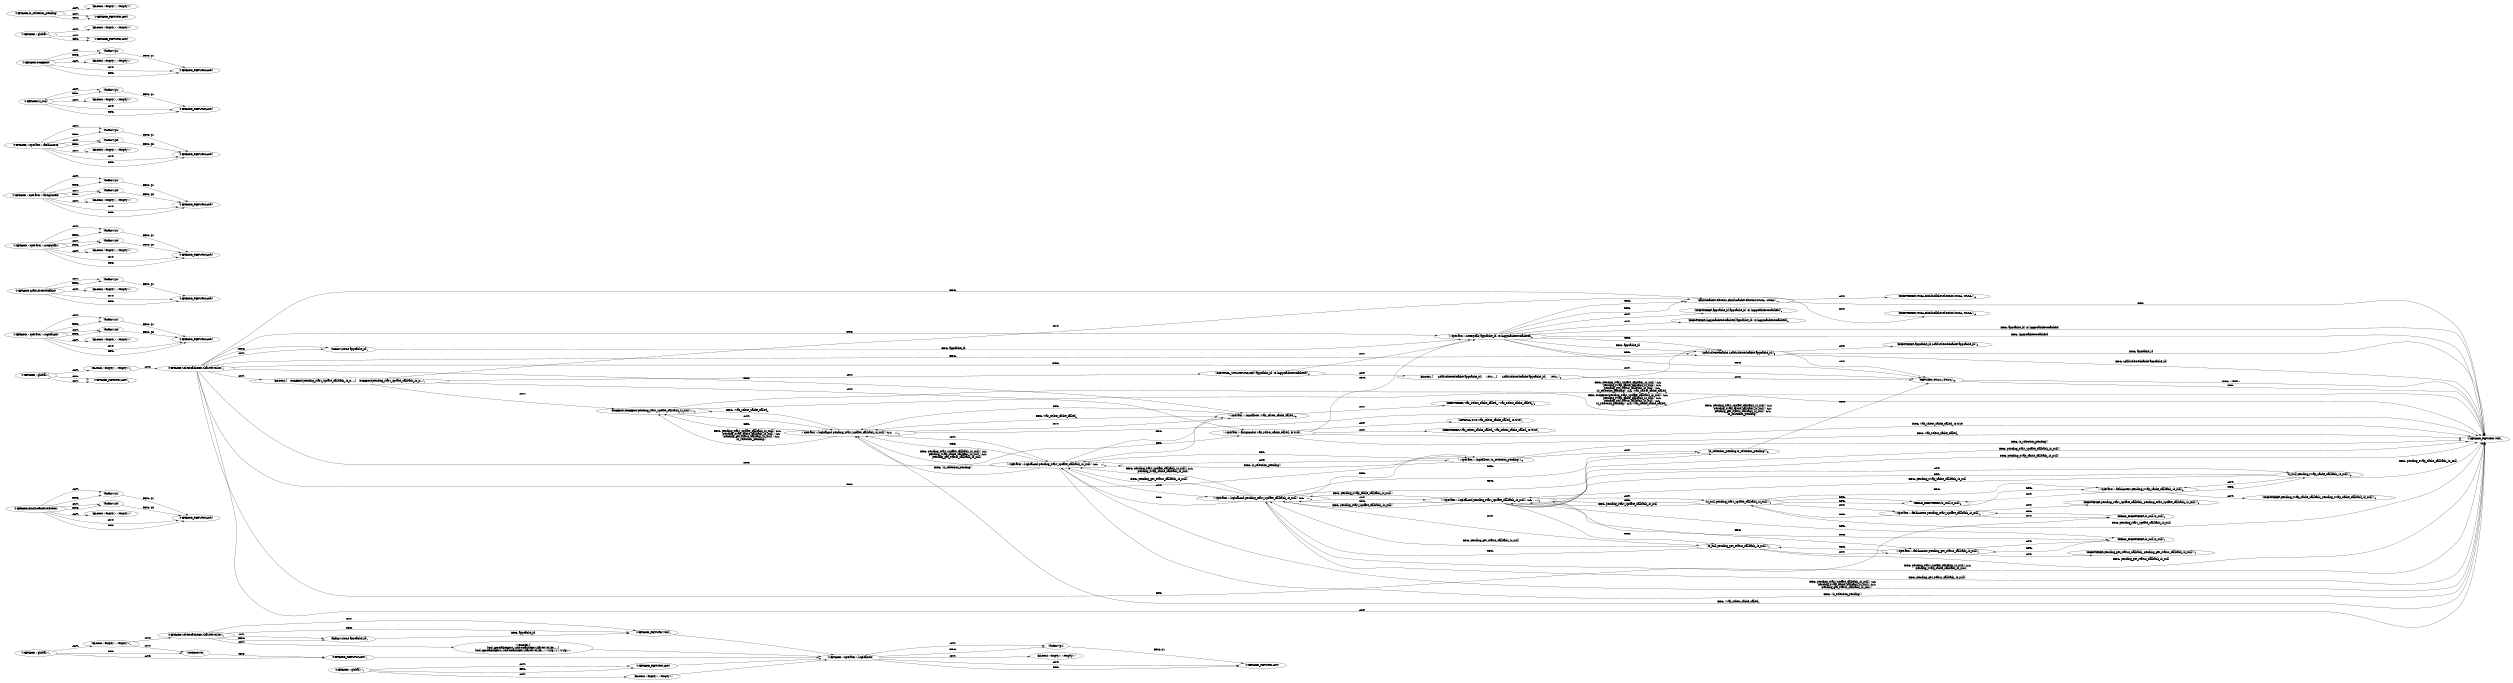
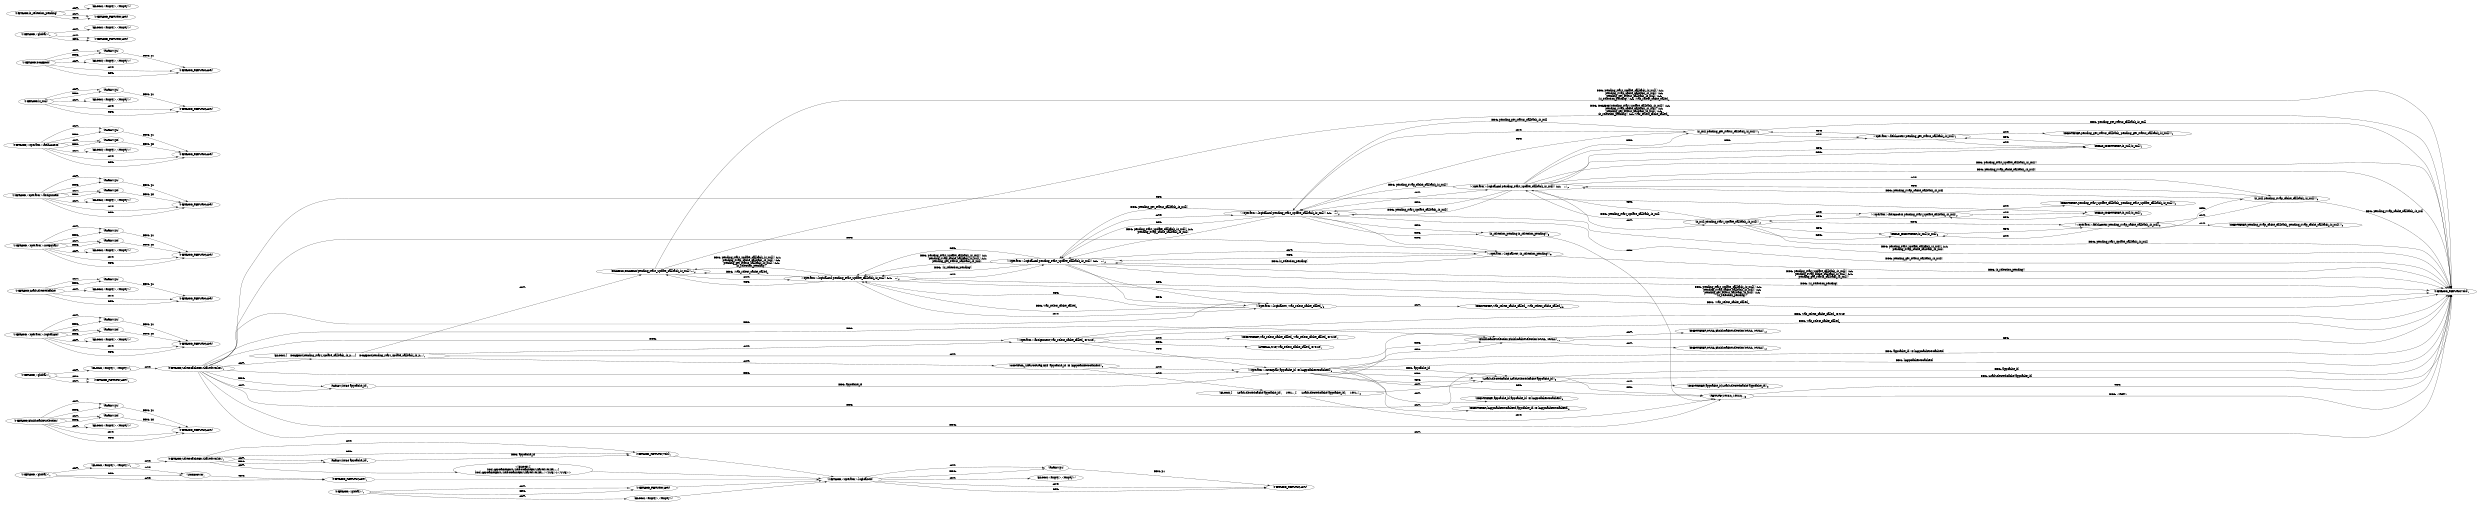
  digraph {
    rankdir=LR
    n1 [label=<(METHOD,&lt;operator&gt;.logicalNot)>]
    n2 [label=<(PARAM,p1)>]
    n3 [label=<(BLOCK,&lt;empty&gt;,&lt;empty&gt;)>]
    n4 [label=<(METHOD_RETURN,ANY)>]
    n5 [label=<(METHOD,FinishCacheSelection)>]
    n6 [label=<(PARAM,p1)>]
    n7 [label=<(PARAM,p2)>]
    n8 [label=<(BLOCK,&lt;empty&gt;,&lt;empty&gt;)>]
    n9 [label=<(METHOD_RETURN,ANY)>]
    n10 [label=<(METHOD,&lt;global&gt;)<SUB>1</SUB>>]
    n11 [label=<(BLOCK,&lt;empty&gt;,&lt;empty&gt;)<SUB>1</SUB>>]
    n12 [label=<(METHOD_RETURN,ANY)<SUB>1</SUB>>]
    n13 [label=<(METHOD,SelectCacheForSharedWorker)<SUB>1</SUB>>]
    n14 [label=<(PARAM,int64 appcache_id)<SUB>1</SUB>>]
    n15 [label=<(BLOCK,{    DCHECK(pending_start_update_callback_.is_n...,{    DCHECK(pending_start_update_callback_.is_n...)<SUB>1</SUB>>]
    n16 [label=<(FIELD_IDENTIFIER,is_null,is_null)<SUB>2</SUB>>]
    n17 [label=<(&lt;operator&gt;.logicalNot,!is_selection_pending())<SUB>5</SUB>>]
    n18 [label=<(&lt;operator&gt;.logicalNot,!was_select_cache_called_)<SUB>5</SUB>>]
    n19 [label=<(&lt;operator&gt;.assignment,was_select_cache_called_ = true)<SUB>7</SUB>>]
    n20 [label=<(&lt;operator&gt;.notEquals,appcache_id != kAppCacheNoCacheId)<SUB>8</SUB>>]
    n21 [label=<(LoadSelectedCache,LoadSelectedCache(appcache_id))<SUB>9</SUB>>]
    n22 [label=<(RETURN,return;,return;)<SUB>13</SUB>>]
    n23 [label=<(FinishCacheSelection,FinishCacheSelection(NULL, NULL))<SUB>11</SUB>>]
    n24 [label=<(METHOD_RETURN,void)<SUB>1</SUB>>]
    n25 [label=<(DCHECK,DCHECK(pending_start_update_callback_.is_null()...)<SUB>2</SUB>>]
    n26 [label=<(CONTROL_STRUCTURE,IF,if (appcache_id != kAppCacheNoCacheId))<SUB>8</SUB>>]
    n27 [label=<(&lt;operator&gt;.fieldAccess,pending_start_update_callback_.is_null)<SUB>2</SUB>>]
    n28 [label=<(&lt;operator&gt;.logicalAnd,pending_start_update_callback_.is_null() &amp;&amp;    ...)<SUB>2</SUB>>]
    n29 [label=<(is_selection_pending,is_selection_pending())<SUB>5</SUB>>]
    n30 [label=<(&lt;operator&gt;.logicalAnd,pending_start_update_callback_.is_null() &amp;&amp;    ...)<SUB>2</SUB>>]
    n31 [label=<(IDENTIFIER,was_select_cache_called_,!was_select_cache_called_)<SUB>5</SUB>>]
    n32 [label=<(IDENTIFIER,was_select_cache_called_,was_select_cache_called_ = true)<SUB>7</SUB>>]
    n33 [label=<(LITERAL,true,was_select_cache_called_ = true)<SUB>7</SUB>>]
    n34 [label=<(IDENTIFIER,appcache_id,appcache_id != kAppCacheNoCacheId)<SUB>8</SUB>>]
    n35 [label=<(IDENTIFIER,kAppCacheNoCacheId,appcache_id != kAppCacheNoCacheId)<SUB>8</SUB>>]
    n36 [label=<(IDENTIFIER,appcache_id,LoadSelectedCache(appcache_id))<SUB>9</SUB>>]
    n37 [label=<(IDENTIFIER,NULL,FinishCacheSelection(NULL, NULL))<SUB>12</SUB>>]
    n38 [label=<(IDENTIFIER,NULL,FinishCacheSelection(NULL, NULL))<SUB>12</SUB>>]
    n39 [label=<(BLOCK,{      LoadSelectedCache(appcache_id);     retu...,{      LoadSelectedCache(appcache_id);     retu...)<SUB>8</SUB>>]
    n40 [label=<(&lt;operator&gt;.logicalAnd,pending_start_update_callback_.is_null() &amp;&amp;    ...)<SUB>2</SUB>>]
    n41 [label=<(&lt;operator&gt;.logicalAnd,pending_start_update_callback_.is_null() &amp;&amp;    ...)<SUB>2</SUB>>]
    n42 [label=<(is_null,pending_get_status_callback_.is_null())<SUB>4</SUB>>]
    n43 [label=<(is_null,pending_start_update_callback_.is_null())<SUB>2</SUB>>]
    n44 [label=<(is_null,pending_swap_cache_callback_.is_null())<SUB>3</SUB>>]
    n45 [label=<(&lt;operator&gt;.fieldAccess,pending_get_status_callback_.is_null)<SUB>4</SUB>>]
    n46 [label=<(FIELD_IDENTIFIER,is_null,is_null)<SUB>4</SUB>>]
    n47 [label=<(&lt;operator&gt;.fieldAccess,pending_swap_cache_callback_.is_null)<SUB>3</SUB>>]
    n48 [label=<(FIELD_IDENTIFIER,is_null,is_null)<SUB>3</SUB>>]
    n49 [label=<(IDENTIFIER,pending_get_status_callback_,pending_get_status_callback_.is_null())<SUB>4</SUB>>]
    n50 [label=<(IDENTIFIER,pending_start_update_callback_,pending_start_update_callback_.is_null())<SUB>2</SUB>>]
    n51 [label=<(IDENTIFIER,pending_swap_cache_callback_,pending_swap_cache_callback_.is_null())<SUB>3</SUB>>]
    n52 [label=<(METHOD,&lt;operator&gt;.logicalAnd)>]
    n53 [label=<(PARAM,p1)>]
    n54 [label=<(PARAM,p2)>]
    n55 [label=<(BLOCK,&lt;empty&gt;,&lt;empty&gt;)>]
    n56 [label=<(METHOD_RETURN,ANY)>]
    n57 [label=<(METHOD,LoadSelectedCache)>]
    n58 [label=<(PARAM,p1)>]
    n59 [label=<(BLOCK,&lt;empty&gt;,&lt;empty&gt;)>]
    n60 [label=<(METHOD_RETURN,ANY)>]
    n61 [label=<(METHOD,&lt;operator&gt;.notEquals)>]
    n62 [label=<(PARAM,p1)>]
    n63 [label=<(PARAM,p2)>]
    n64 [label=<(BLOCK,&lt;empty&gt;,&lt;empty&gt;)>]
    n65 [label=<(METHOD_RETURN,ANY)>]
    n66 [label=<(METHOD,&lt;operator&gt;.assignment)>]
    n67 [label=<(PARAM,p1)>]
    n68 [label=<(PARAM,p2)>]
    n69 [label=<(BLOCK,&lt;empty&gt;,&lt;empty&gt;)>]
    n70 [label=<(METHOD_RETURN,ANY)>]
    n71 [label=<(METHOD,&lt;operator&gt;.fieldAccess)>]
    n72 [label=<(PARAM,p1)>]
    n73 [label=<(PARAM,p2)>]
    n74 [label=<(BLOCK,&lt;empty&gt;,&lt;empty&gt;)>]
    n75 [label=<(METHOD_RETURN,ANY)>]
    n76 [label=<(METHOD,is_null)>]
    n77 [label=<(PARAM,p1)>]
    n78 [label=<(BLOCK,&lt;empty&gt;,&lt;empty&gt;)>]
    n79 [label=<(METHOD_RETURN,ANY)>]
    n80 [label=<(METHOD,DCHECK)>]
    n81 [label=<(PARAM,p1)>]
    n82 [label=<(BLOCK,&lt;empty&gt;,&lt;empty&gt;)>]
    n83 [label=<(METHOD_RETURN,ANY)>]
    n84 [label=<(METHOD,&lt;global&gt;)<SUB>1</SUB>>]
    n85 [label=<(BLOCK,&lt;empty&gt;,&lt;empty&gt;)>]
    n86 [label=<(METHOD_RETURN,ANY)>]
    n87 [label=<(METHOD,is_selection_pending)>]
    n88 [label=<(BLOCK,&lt;empty&gt;,&lt;empty&gt;)>]
    n89 [label=<(METHOD_RETURN,ANY)>]
    n90 [label=<(METHOD,&lt;global&gt;)<SUB>1</SUB>>]
    n91 [label=<(BLOCK,&lt;empty&gt;,&lt;empty&gt;)<SUB>1</SUB>>]
    n92 [label=<(UNKNOWN,,)>]
    n93 [label=<(METHOD_RETURN,ANY)<SUB>1</SUB>>]
    n94 [label=<(METHOD,SelectCacheForSharedWorker)<SUB>1</SUB>>]
    n95 [label=<(PARAM,int64 appcache_id)<SUB>1</SUB>>]
    n96 [label="<(BLOCK,{\nbool AppCacheHost::SelectCacheForSharedWorker...,{\nbool AppCacheHost::SelectCacheForSharedWorker...)<SUB>1</SUB>>"]
    n97 [label=<(METHOD_RETURN,void)<SUB>1</SUB>>]
    n98 [label=<(METHOD,&lt;global&gt;)<SUB>1</SUB>>]
    n99 [label=<(BLOCK,&lt;empty&gt;,&lt;empty&gt;)>]
    n100 [label=<(METHOD_RETURN,ANY)>]
    n1 -> n2 [label="AST: "]
    n1 -> n2 [label="DDG: "]
    n1 -> n3 [label="AST: "]
    n1 -> n4 [label="AST: "]
    n1 -> n4 [label="CFG: "]
    n2 -> n4 [label="DDG: p1"]
    n5 -> n6 [label="AST: "]
    n5 -> n6 [label="DDG: "]
    n5 -> n7 [label="AST: "]
    n5 -> n7 [label="DDG: "]
    n5 -> n8 [label="AST: "]
    n5 -> n9 [label="AST: "]
    n5 -> n9 [label="CFG: "]
    n6 -> n9 [label="DDG: p1"]
    n7 -> n9 [label="DDG: p2"]
    n10 -> n11 [label="AST: "]
    n10 -> n12 [label="AST: "]
    n10 -> n12 [label="CFG: "]
    n11 -> n13 [label="AST: "]
    n13 -> n14 [label="AST: "]
    n13 -> n14 [label="DDG: "]
    n13 -> n15 [label="AST: "]
    n13 -> n16 [label="CFG: "]
    n13 -> n17 [label="DDG: "]
    n13 -> n18 [label="DDG: "]
    n13 -> n19 [label="DDG: "]
    n13 -> n20 [label="DDG: "]
    n13 -> n21 [label="DDG: "]
    n13 -> n22 [label="DDG: "]
    n13 -> n23 [label="DDG: "]
    n13 -> n24 [label="AST: "]
    n14 -> n20 [label="DDG: appcache_id"]
    n15 -> n19 [label="AST: "]
    n15 -> n23 [label="AST: "]
    n15 -> n25 [label="AST: "]
    n15 -> n26 [label="AST: "]
    n16 -> n27 [label="CFG: "]
    n17 -> n24 [label="DDG: is_selection_pending()"]
    n17 -> n28 [label="CFG: "]
    n17 -> n28 [label="DDG: is_selection_pending()"]
-   n17 -> n29 [label="AST: "]
    n18 -> n30 [label="CFG: "]
    n18 -> n30 [label="DDG: was_select_cache_called_"]
    n18 -> n31 [label="AST: "]
    n19 -> n20 [label="CFG: "]
    n19 -> n24 [label="DDG: was_select_cache_called_"]
    n19 -> n24 [label="DDG: was_select_cache_called_ = true"]
    n19 -> n32 [label="AST: "]
-   n19 -> n33 [label="AST: "]
+   n19 -> n33 [label="DDG: "]
    n20 -> n21 [label="CFG: "]
    n20 -> n21 [label="DDG: appcache_id"]
    n20 -> n21 [label="CDG: "]
-   n20 -> n22 [label="CDG: "]
+   n20 -> n22 [label="CFG: "]
    n20 -> n23 [label="CFG: "]
    n20 -> n23 [label="CDG: "]
    n20 -> n24 [label="DDG: appcache_id != kAppCacheNoCacheId"]
    n20 -> n24 [label="DDG: kAppCacheNoCacheId"]
    n20 -> n34 [label="AST: "]
    n20 -> n35 [label="AST: "]
-   n21 -> n22 [label="AST: "]
+   n21 -> n22 [label="CFG: "]
    n21 -> n24 [label="DDG: appcache_id"]
    n21 -> n24 [label="DDG: LoadSelectedCache(appcache_id)"]
    n21 -> n36 [label="AST: "]
    n22 -> n24 [label="CFG: "]
    n22 -> n24 [label="DDG: &lt;RET&gt;"]
    n23 -> n24 [label="CFG: "]
    n23 -> n37 [label="AST: "]
    n23 -> n38 [label="AST: "]
    n25 -> n24 [label="DDG: pending_start_update_callback_.is_null() &amp;&amp;\n          pending_swap_cache_callback_.is_null() &amp;&amp;\n          pending_get_status_callback_.is_null() &amp;&amp;\n         !is_selection_pending() &amp;&amp; !was_select_cache_called_"]
    n25 -> n24 [label="DDG: DCHECK(pending_start_update_callback_.is_null() &amp;&amp;\n          pending_swap_cache_callback_.is_null() &amp;&amp;\n          pending_get_status_callback_.is_null() &amp;&amp;\n         !is_selection_pending() &amp;&amp; !was_select_cache_called_)"]
    n25 -> n30 [label="AST: "]
    n26 -> n20 [label="AST: "]
    n26 -> n39 [label="AST: "]
    n27 -> n16 [label="AST: "]
    n27 -> n43 [label="CFG: "]
    n27 -> n50 [label="AST: "]
    n28 -> n17 [label="AST: "]
    n28 -> n18 [label="CFG: "]
    n28 -> n18 [label="CDG: "]
    n28 -> n24 [label="DDG: pending_start_update_callback_.is_null() &amp;&amp;\n          pending_swap_cache_callback_.is_null() &amp;&amp;\n          pending_get_status_callback_.is_null()"]
    n28 -> n24 [label="DDG: !is_selection_pending()"]
    n28 -> n30 [label="CFG: "]
    n28 -> n30 [label="DDG: pending_start_update_callback_.is_null() &amp;&amp;\n          pending_swap_cache_callback_.is_null() &amp;&amp;\n          pending_get_status_callback_.is_null()"]
    n28 -> n30 [label="DDG: !is_selection_pending()"]
    n28 -> n40 [label="AST: "]
    n29 -> n22 [label="CFG: "]
    n30 -> n18 [label="AST: "]
    n30 -> n24 [label="DDG: pending_start_update_callback_.is_null() &amp;&amp;\n          pending_swap_cache_callback_.is_null() &amp;&amp;\n          pending_get_status_callback_.is_null() &amp;&amp;\n         !is_selection_pending()"]
    n30 -> n24 [label="DDG: !was_select_cache_called_"]
    n30 -> n25 [label="CFG: "]
    n30 -> n25 [label="DDG: pending_start_update_callback_.is_null() &amp;&amp;\n          pending_swap_cache_callback_.is_null() &amp;&amp;\n          pending_get_status_callback_.is_null() &amp;&amp;\n         !is_selection_pending()"]
    n30 -> n25 [label="DDG: !was_select_cache_called_"]
    n30 -> n28 [label="AST: "]
    n39 -> n21 [label="AST: "]
    n39 -> n22 [label="AST: "]
    n40 -> n17 [label="CDG: "]
    n40 -> n24 [label="DDG: pending_start_update_callback_.is_null() &amp;&amp;\n          pending_swap_cache_callback_.is_null()"]
    n40 -> n24 [label="DDG: pending_get_status_callback_.is_null()"]
    n40 -> n28 [label="CFG: "]
    n40 -> n28 [label="DDG: pending_start_update_callback_.is_null() &amp;&amp;\n          pending_swap_cache_callback_.is_null()"]
    n40 -> n28 [label="DDG: pending_get_status_callback_.is_null()"]
    n40 -> n29 [label="CFG: "]
    n40 -> n29 [label="CDG: "]
    n40 -> n41 [label="AST: "]
    n40 -> n42 [label="AST: "]
    n41 -> n24 [label="DDG: pending_start_update_callback_.is_null()"]
    n41 -> n24 [label="DDG: pending_swap_cache_callback_.is_null()"]
    n41 -> n40 [label="CFG: "]
    n41 -> n40 [label="DDG: pending_start_update_callback_.is_null()"]
    n41 -> n40 [label="DDG: pending_swap_cache_callback_.is_null()"]
    n41 -> n42 [label="CDG: "]
    n41 -> n43 [label="AST: "]
    n41 -> n44 [label="AST: "]
    n41 -> n45 [label="CDG: "]
    n41 -> n46 [label="CFG: "]
    n41 -> n46 [label="CDG: "]
    n42 -> n24 [label="DDG: pending_get_status_callback_.is_null"]
    n42 -> n40 [label="CFG: "]
    n42 -> n40 [label="DDG: pending_get_status_callback_.is_null"]
    n42 -> n45 [label="AST: "]
    n43 -> n24 [label="DDG: pending_start_update_callback_.is_null"]
    n43 -> n27 [label="AST: "]
    n43 -> n41 [label="CFG: "]
    n43 -> n41 [label="DDG: pending_start_update_callback_.is_null"]
    n43 -> n47 [label="CDG: "]
    n43 -> n48 [label="CFG: "]
    n43 -> n48 [label="CDG: "]
    n44 -> n24 [label="DDG: pending_swap_cache_callback_.is_null"]
    n44 -> n41 [label="CFG: "]
    n44 -> n41 [label="DDG: pending_swap_cache_callback_.is_null"]
    n44 -> n47 [label="AST: "]
    n45 -> n42 [label="CFG: "]
    n45 -> n46 [label="AST: "]
    n45 -> n49 [label="AST: "]
    n46 -> n45 [label="CFG: "]
    n47 -> n44 [label="CFG: "]
    n47 -> n48 [label="AST: "]
    n47 -> n51 [label="AST: "]
    n48 -> n47 [label="CFG: "]
    n52 -> n53 [label="AST: "]
    n52 -> n53 [label="DDG: "]
    n52 -> n54 [label="AST: "]
    n52 -> n54 [label="DDG: "]
    n52 -> n55 [label="AST: "]
    n52 -> n56 [label="AST: "]
    n52 -> n56 [label="CFG: "]
    n53 -> n56 [label="DDG: p1"]
    n54 -> n56 [label="DDG: p2"]
    n57 -> n58 [label="AST: "]
    n57 -> n58 [label="DDG: "]
    n57 -> n59 [label="AST: "]
    n57 -> n60 [label="AST: "]
    n57 -> n60 [label="CFG: "]
    n58 -> n60 [label="DDG: p1"]
    n61 -> n62 [label="AST: "]
    n61 -> n62 [label="DDG: "]
    n61 -> n63 [label="AST: "]
    n61 -> n63 [label="DDG: "]
    n61 -> n64 [label="AST: "]
    n61 -> n65 [label="AST: "]
    n61 -> n65 [label="CFG: "]
    n62 -> n65 [label="DDG: p1"]
    n63 -> n65 [label="DDG: p2"]
    n66 -> n67 [label="AST: "]
    n66 -> n67 [label="DDG: "]
    n66 -> n68 [label="AST: "]
    n66 -> n68 [label="DDG: "]
    n66 -> n69 [label="AST: "]
    n66 -> n70 [label="AST: "]
    n66 -> n70 [label="CFG: "]
    n67 -> n70 [label="DDG: p1"]
    n68 -> n70 [label="DDG: p2"]
    n71 -> n72 [label="AST: "]
    n71 -> n72 [label="DDG: "]
    n71 -> n73 [label="AST: "]
    n71 -> n73 [label="DDG: "]
    n71 -> n74 [label="AST: "]
    n71 -> n75 [label="AST: "]
    n71 -> n75 [label="CFG: "]
    n72 -> n75 [label="DDG: p1"]
    n73 -> n75 [label="DDG: p2"]
    n76 -> n77 [label="AST: "]
    n76 -> n77 [label="DDG: "]
    n76 -> n78 [label="AST: "]
    n76 -> n79 [label="AST: "]
    n76 -> n79 [label="CFG: "]
    n77 -> n79 [label="DDG: p1"]
    n80 -> n81 [label="AST: "]
    n80 -> n81 [label="DDG: "]
    n80 -> n82 [label="AST: "]
    n80 -> n83 [label="AST: "]
    n80 -> n83 [label="CFG: "]
    n81 -> n83 [label="DDG: p1"]
    n84 -> n85 [label="AST: "]
    n84 -> n86 [label="AST: "]
    n84 -> n86 [label="CFG: "]
    n87 -> n88 [label="AST: "]
    n87 -> n89 [label="AST: "]
    n87 -> n89 [label="CFG: "]
    n90 -> n91 [label="AST: "]
    n90 -> n92 [label="CFG: "]
    n90 -> n93 [label="AST: "]
    n91 -> n92 [label="AST: "]
    n91 -> n94 [label="AST: "]
    n92 -> n93 [label="CFG: "]
    n93 -> n1
    n94 -> n95 [label="AST: "]
    n94 -> n95 [label="DDG: "]
    n94 -> n96 [label="AST: "]
    n94 -> n97 [label="AST: "]
    n94 -> n97 [label="CFG: "]
    n95 -> n97 [label="DDG: appcache_id"]
    n96 -> n1
    n97 -> n1
    n98 -> n99 [label="AST: "]
    n98 -> n100 [label="AST: "]
    n98 -> n100 [label="CFG: "]
    n99 -> n1
    n100 -> n1
  }
